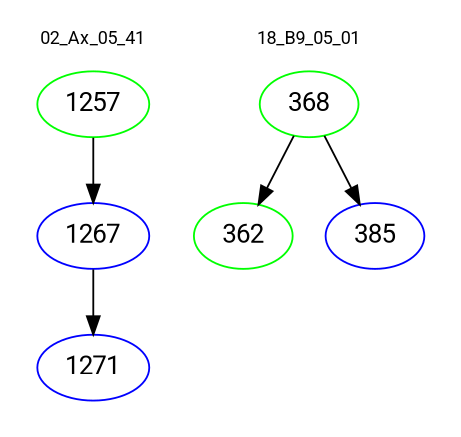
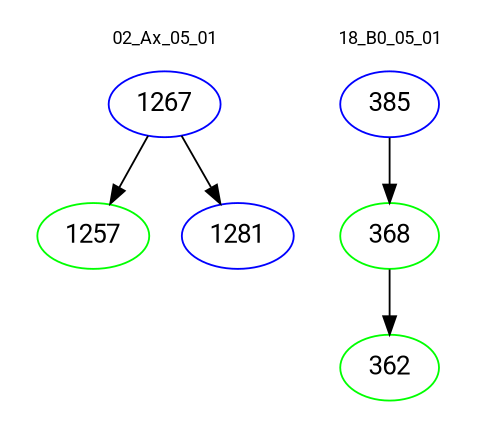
  digraph {
    fontname=Roboto
    node [color=blue fontname=Roboto]
    edge [color=black fontname=Roboto]
    n1 [label=1267]
    n2 [color=green label=1257]
-   n3 [label=1271]
+   n3 [label=1281]
    n4 [color=green label=368]
    n5 [color=green label=362]
    n6 [label=385]
    subgraph cluster_1 {
      color=white
      fontsize=10
-     label="02_Ax_05_41"
+     label="02_Ax_05_01"
      n1
      n2
      n3
    }
    subgraph cluster_2 {
      color=white
      fontsize=10
-     label="18_B9_05_01"
+     label="18_B0_05_01"
      n4
      n5
      n6
    }
-   n2 -> n1
+   n1 -> n2
    n1 -> n3
    n4 -> n5
-   n4 -> n6
+   n6 -> n4
  }
